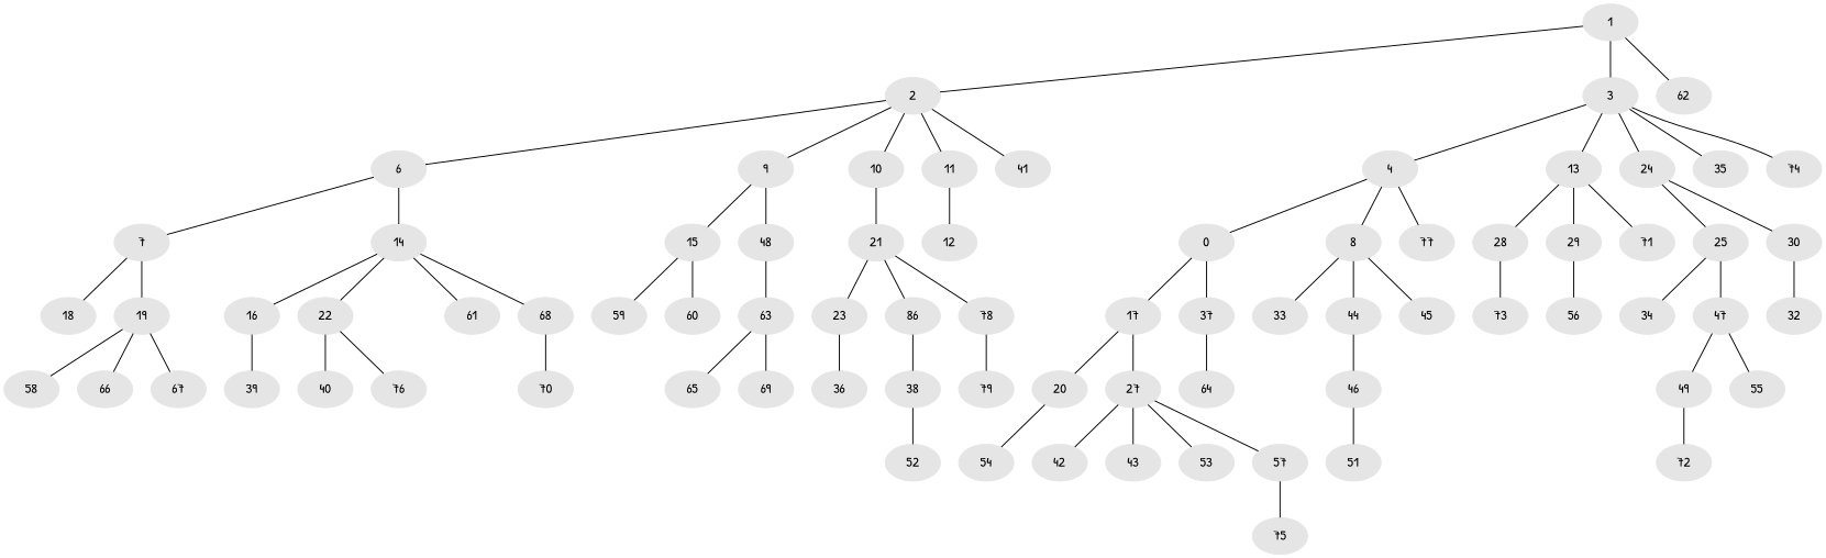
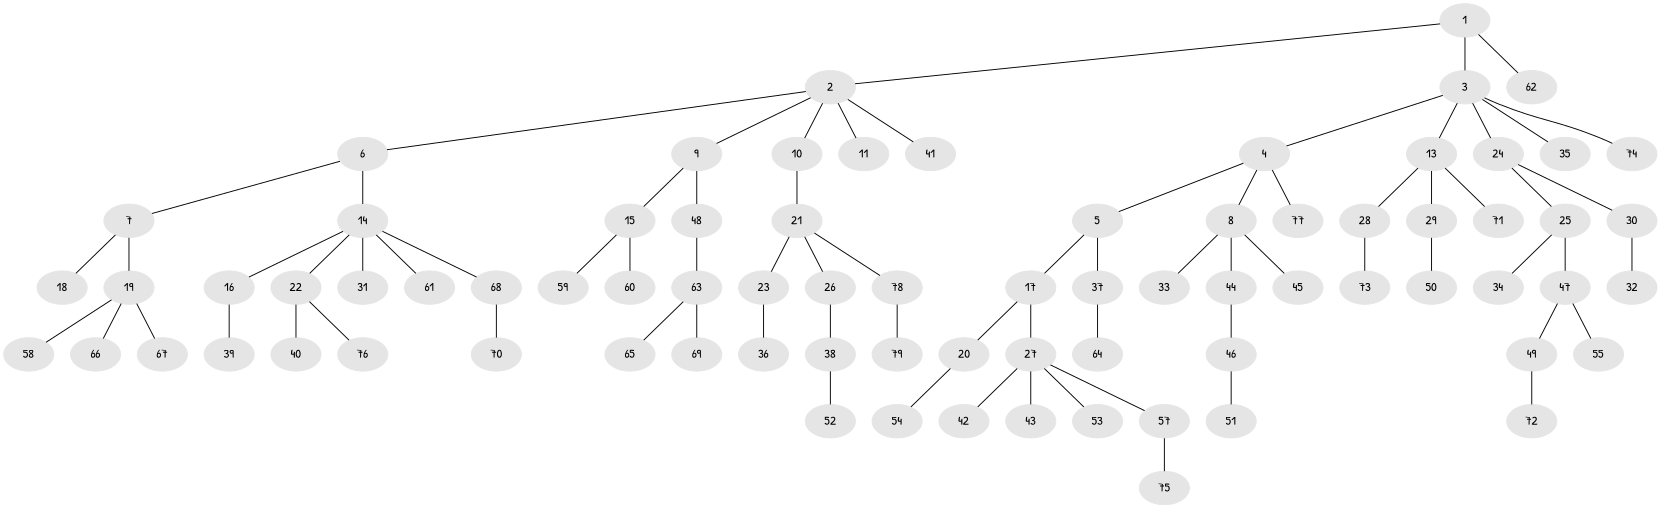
  graph {
    fontname="Patrick Hand"
    node [color=gray90 fontname="Patrick Hand" style=filled]
    edge [fontname="Patrick Hand"]
    1
    2
    3
    62
    6
    9
    10
    11
    41
    4
    13
    24
    35
    74
    7
    14
    15
    48
    21
-   12
-   5 [label=0]
+   5
    8
    77
    28
    29
    71
    25
    30
    17
    37
    33
    44
    45
    20
    27
    64
    18
    19
    16
    22
+   31
    61
    68
    58
    66
    67
    46
    59
    60
    63
    23
-   26 [label=86]
+   26
    78
    73
-   50 [label=56]
+   50
    39
    40
    76
    70
    54
    42
    43
    53
    57
    36
    38
    79
    34
    47
    32
    49
    55
    52
    75
    51
    72
    65
    69
    1 -- 2
    1 -- 3
    1 -- 62
    2 -- 6
    2 -- 9
    2 -- 10
    2 -- 11
    2 -- 41
    3 -- 4
    3 -- 13
    3 -- 24
    3 -- 35
    3 -- 74
    6 -- 7
    6 -- 14
    9 -- 15
    9 -- 48
    10 -- 21
-   11 -- 12
    4 -- 5
    4 -- 8
    4 -- 77
    13 -- 28
    13 -- 29
    13 -- 71
    24 -- 25
    24 -- 30
    7 -- 18
    7 -- 19
    14 -- 16
    14 -- 22
+   14 -- 31
    14 -- 61
    14 -- 68
    15 -- 59
    15 -- 60
    48 -- 63
    21 -- 23
    21 -- 26
    21 -- 78
    5 -- 17
    5 -- 37
    8 -- 33
    8 -- 44
    8 -- 45
    28 -- 73
    29 -- 50
    25 -- 34
    25 -- 47
    30 -- 32
    17 -- 20
    17 -- 27
    37 -- 64
    44 -- 46
    20 -- 54
    27 -- 42
    27 -- 43
    27 -- 53
    27 -- 57
    19 -- 58
    19 -- 66
    19 -- 67
    16 -- 39
    22 -- 40
    22 -- 76
    68 -- 70
    46 -- 51
    63 -- 65
    63 -- 69
    23 -- 36
    26 -- 38
    78 -- 79
    57 -- 75
    38 -- 52
    47 -- 49
    47 -- 55
    49 -- 72
  }
